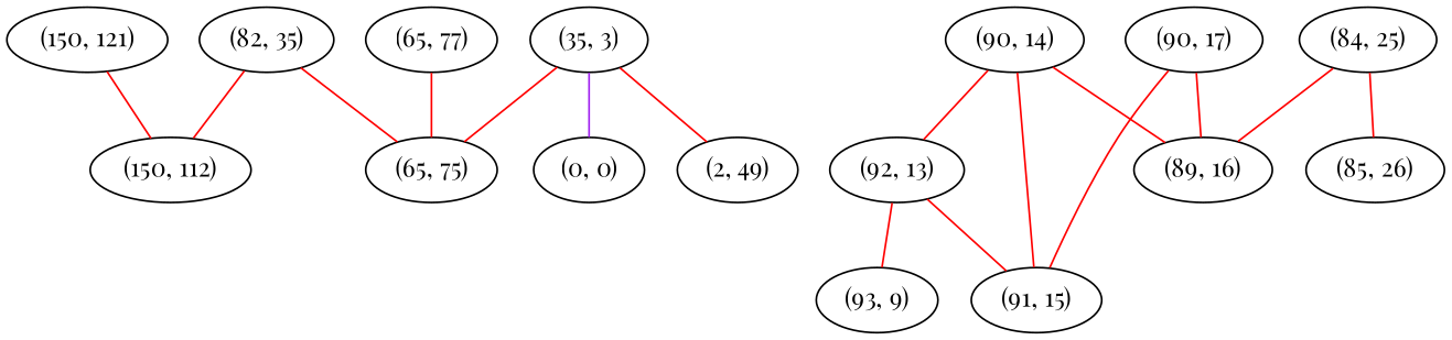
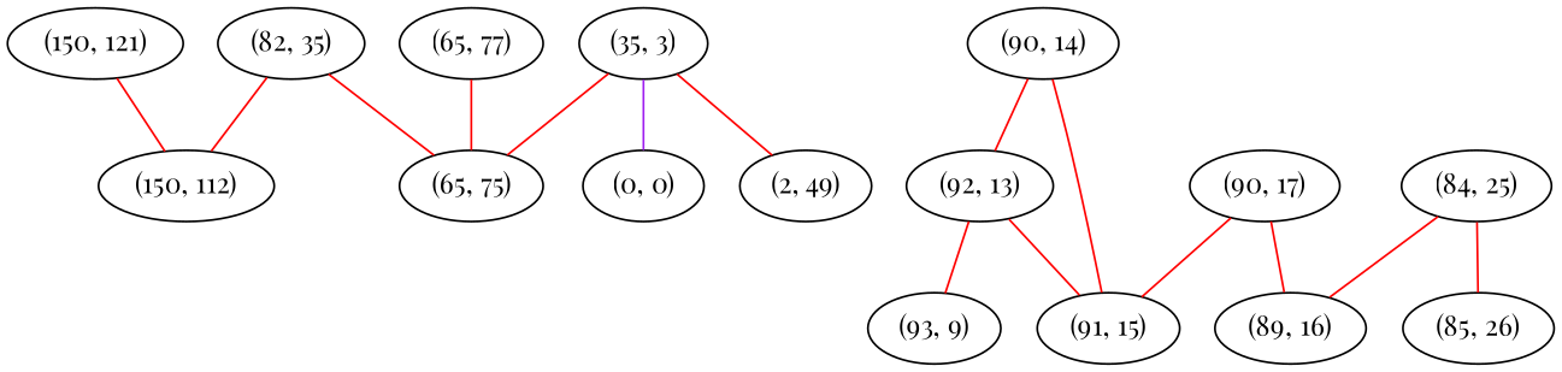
  graph {
    fontname="Playfair Display"
    node [fontname="Playfair Display"]
    edge [color=red fontname="Playfair Display" weight=1]
    "(150, 121)"
    "(150, 112)"
    "(90, 14)"
    "(92, 13)"
    "(91, 15)"
    "(89, 16)"
    "(93, 9)"
    "(82, 35)"
    "(65, 75)"
    "(35, 3)"
    "(0, 0)"
    "(2, 49)"
    "(65, 77)"
    "(84, 25)"
    "(85, 26)"
    "(90, 17)"
    "(150, 121)" -- "(150, 112)"
    "(90, 14)" -- "(92, 13)"
    "(90, 14)" -- "(91, 15)"
-   "(90, 14)" -- "(89, 16)"
    "(92, 13)" -- "(91, 15)"
    "(92, 13)" -- "(93, 9)"
    "(82, 35)" -- "(150, 112)"
    "(82, 35)" -- "(65, 75)"
    "(35, 3)" -- "(65, 75)"
    "(35, 3)" -- "(0, 0)" [color=purple weight=4]
    "(35, 3)" -- "(2, 49)"
    "(65, 77)" -- "(65, 75)"
    "(84, 25)" -- "(89, 16)"
    "(84, 25)" -- "(85, 26)"
    "(90, 17)" -- "(91, 15)"
    "(90, 17)" -- "(89, 16)"
  }
